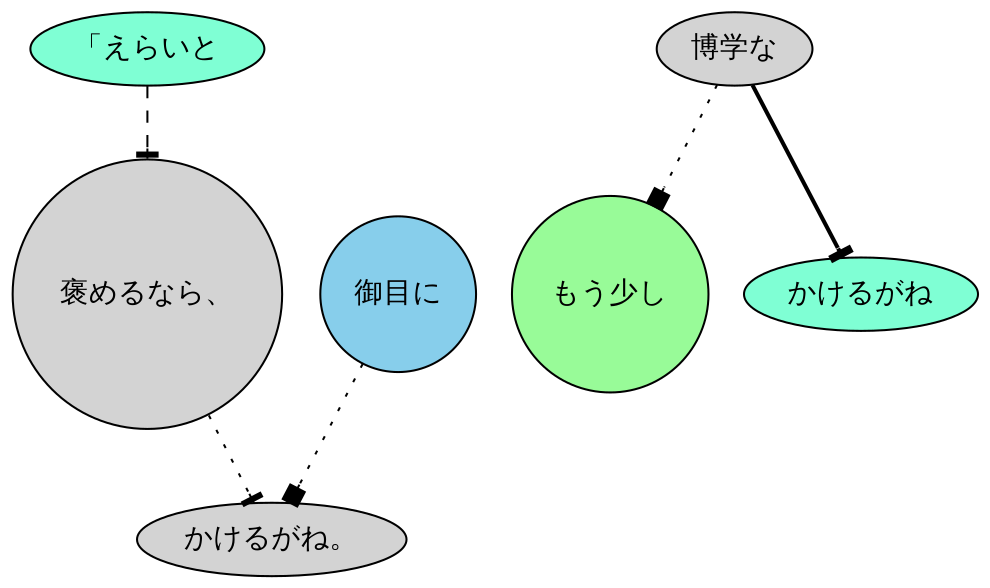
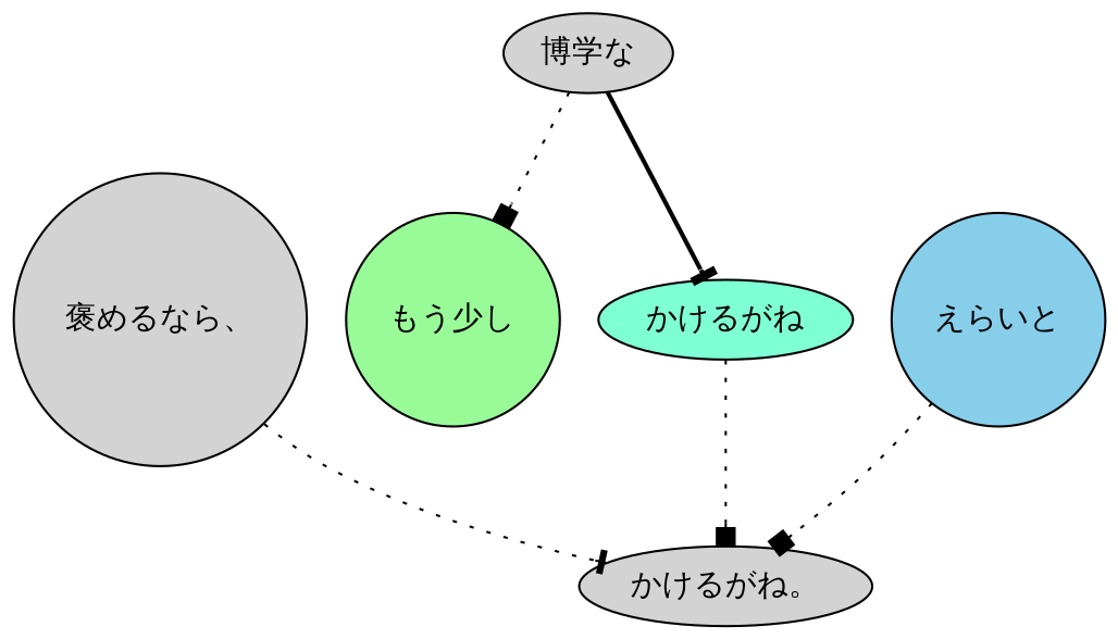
  digraph {
    node [fillcolor=lightgrey shape=ellipse style=filled]
    edge [arrowhead=tee style=dotted]
-   n1 [fillcolor=aquamarine label="「えらいと"]
    n2 [label="褒めるなら、" shape=circle]
    n3 [label="かけるがね。"]
    n4 [fillcolor=palegreen label="もう少し" shape=circle]
    n5 [label="博学な"]
    n6 [fillcolor=aquamarine label="かけるがね"]
-   n7 [fillcolor=skyblue label="御目に" shape=circle]
-   n1 -> n2 [style=dashed]
+   n7 [fillcolor=skyblue label="えらいと" shape=circle]
    n2 -> n3
    n5 -> n4 [arrowhead=box]
    n5 -> n6 [style=bold]
+   n6 -> n3 [arrowhead=box]
    n7 -> n3 [arrowhead=box]
  }
